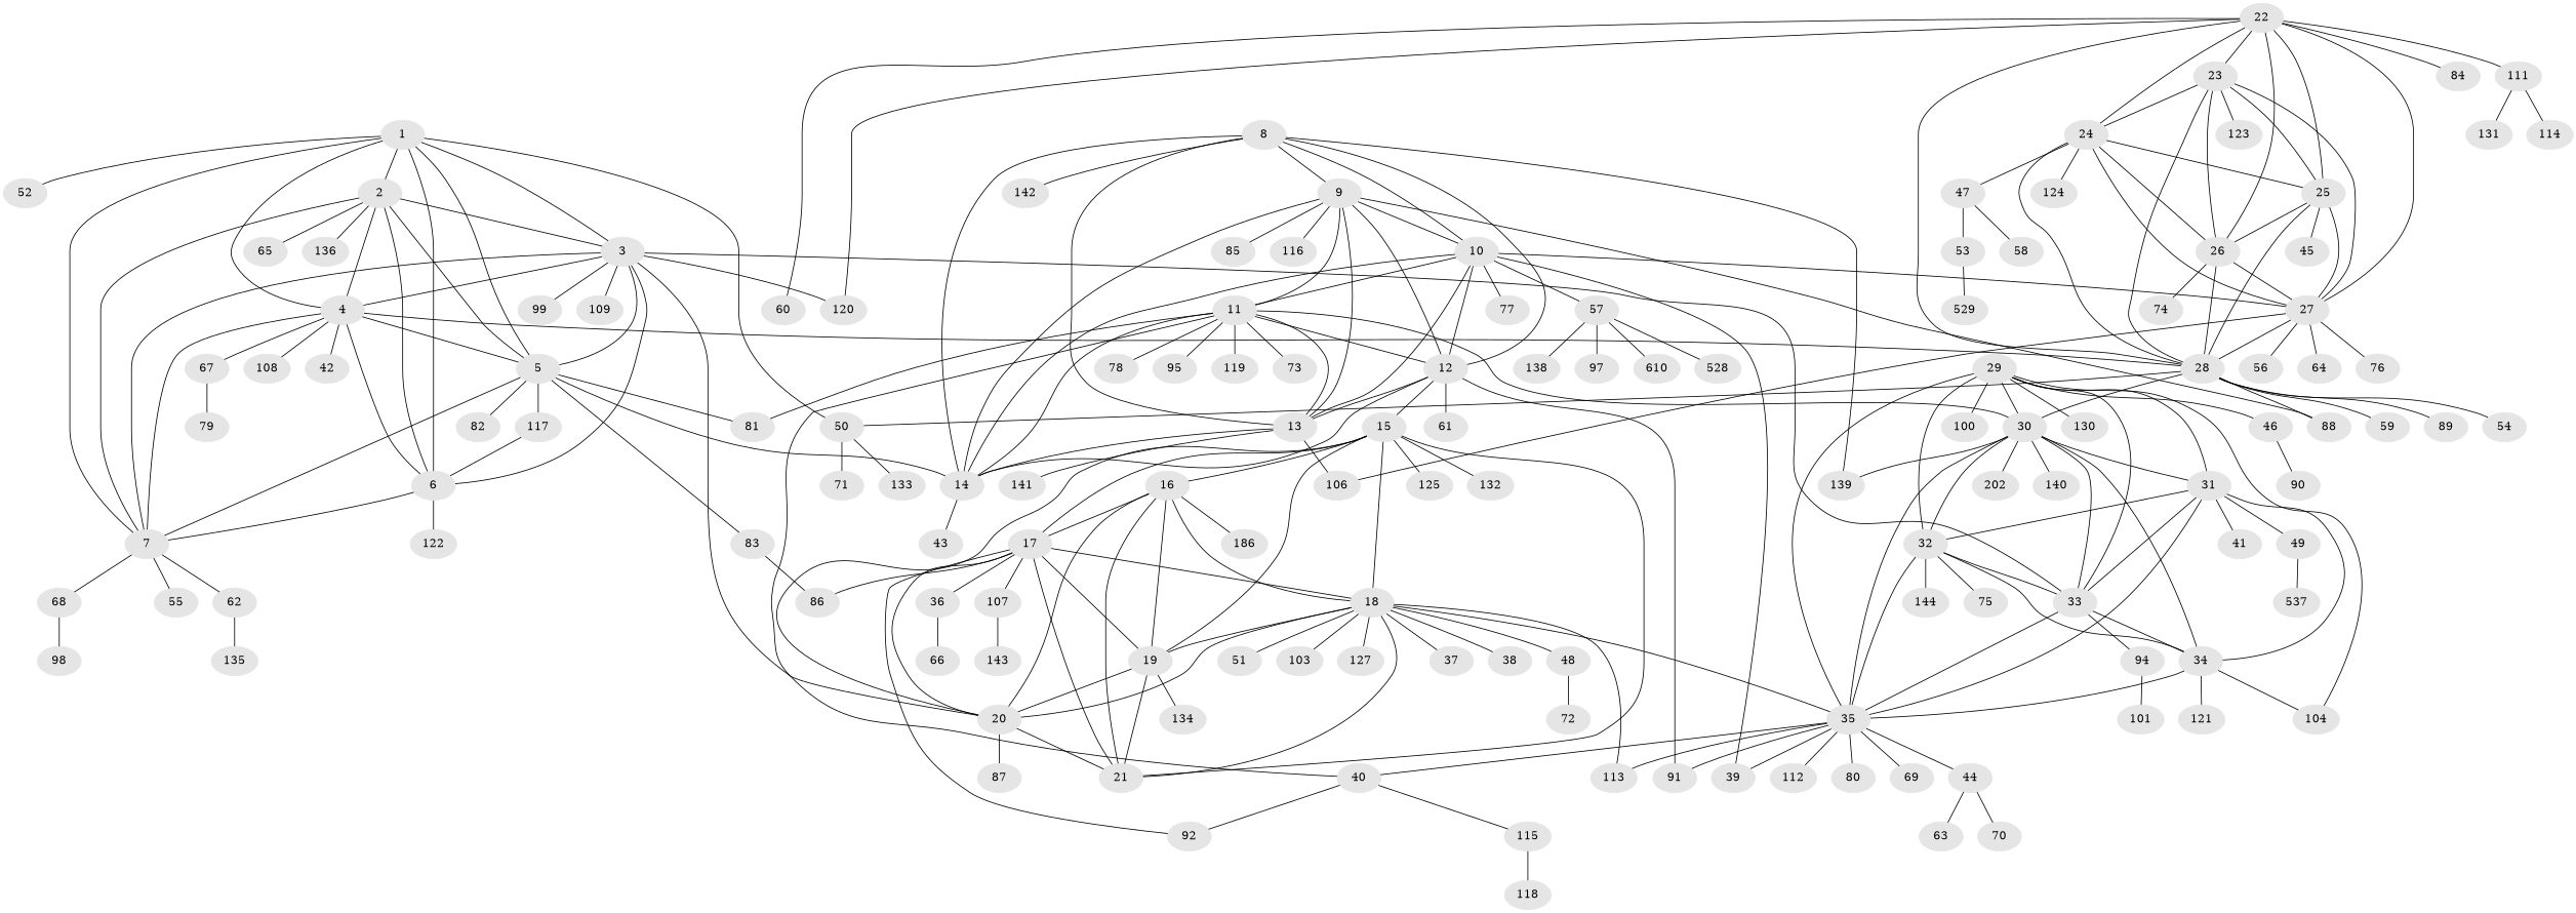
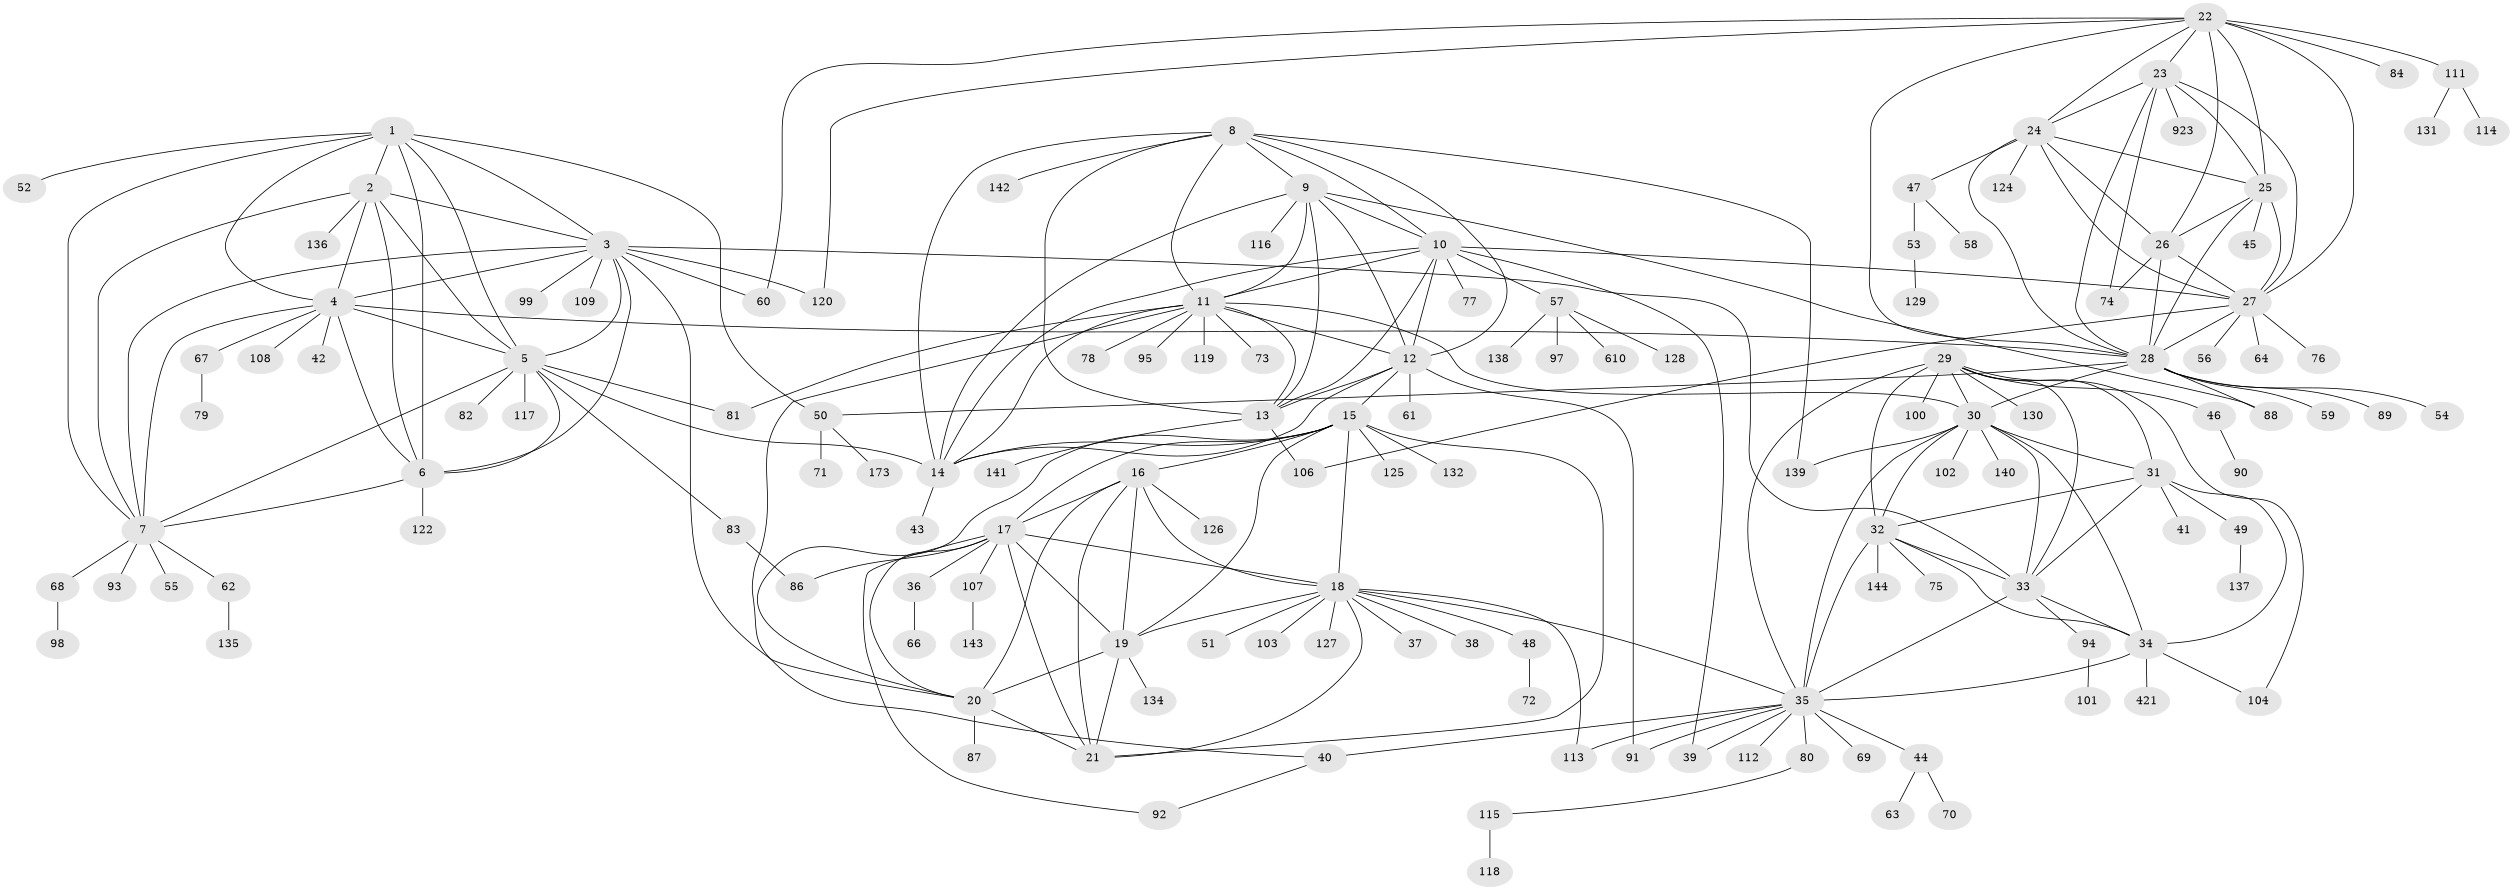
  graph {
    node [color=gray90 style=filled]
    1
    2
    3
    4
    5
    6
    7
    50
    52
-   65
    136
    20
    33
    60
    99
    109
    120
    28
    42
    67
    108
    14
    81
    82
    83
    117
    122
    55
    62
    68
+   93
    71
-   133
+   133 [label=173]
    21
    87
    35
    34
    94
    88
    30
    54
    59
    89
    79
    43
    86
    135
    98
    8
    9
    10
    11
    12
    13
    139
    142
-   85
    116
    27
    39
    57
    77
    40
    73
    78
    95
    119
    15
    61
    91
    106
    141
    56
    64
    76
    97
    n77 [label=610]
-   128 [label=528]
+   128
    138
    31
    32
-   102 [label=202]
+   102
    140
    92
    115
    16
    17
    18
    19
    125
    132
-   126 [label=186]
+   126
    36
    107
    37
    38
    48
    51
    103
    113
    127
    134
    22
    23
    24
    25
    26
    84
    111
    66
    143
    44
    69
    80
    112
    72
-   123
+   123 [label=923]
    47
    124
    45
    74
    114
    131
    53
    58
    29
    46
    100
    130
    104
    41
    49
    75
    144
-   121
+   121 [label=421]
    90
-   137 [label=537]
+   137
    101
    63
    70
    118
-   129 [label=529]
+   129
    1 -- 2
    1 -- 3
    1 -- 4
    1 -- 5
    1 -- 6
    1 -- 7
    1 -- 50
    1 -- 52
    2 -- 3
    2 -- 4
    2 -- 5
    2 -- 6
    2 -- 7
-   2 -- 65
    2 -- 136
    3 -- 4
    3 -- 5
    3 -- 6
    3 -- 7
    3 -- 20
    3 -- 33
+   3 -- 60
    3 -- 99
    3 -- 109
    3 -- 120
    4 -- 5
    4 -- 6
    4 -- 7
    4 -- 28
    4 -- 42
    4 -- 67
    4 -- 108
-   117 -- 6
+   5 -- 6
    5 -- 7
    5 -- 14
    5 -- 81
    5 -- 82
    5 -- 83
    5 -- 117
    6 -- 7
    6 -- 122
    7 -- 55
    7 -- 62
    7 -- 68
+   7 -- 93
    50 -- 71
    50 -- 133
    20 -- 21
    20 -- 87
    33 -- 35
    33 -- 34
    33 -- 94
    28 -- 50
    28 -- 88
    28 -- 30
    28 -- 54
    28 -- 59
    28 -- 89
    67 -- 79
    14 -- 43
    83 -- 86
    62 -- 135
    68 -- 98
    35 -- 39
    35 -- 40
    35 -- 91
    35 -- 113
    35 -- 44
    35 -- 69
    35 -- 80
    35 -- 112
    34 -- 35
    34 -- 104
    34 -- 121
    94 -- 101
    30 -- 33
    30 -- 35
    30 -- 34
    30 -- 139
    30 -- 31
    30 -- 32
    30 -- 102
    30 -- 140
    8 -- 14
    8 -- 9
    8 -- 10
+   8 -- 11
    8 -- 12
    8 -- 13
    8 -- 139
    8 -- 142
    9 -- 14
    9 -- 88
    9 -- 10
    9 -- 11
    9 -- 12
    9 -- 13
-   9 -- 85
    9 -- 116
    10 -- 14
    10 -- 11
    10 -- 12
    10 -- 13
    10 -- 27
    10 -- 39
    10 -- 57
    10 -- 77
    11 -- 14
    11 -- 81
    11 -- 30
    11 -- 12
    11 -- 13
    11 -- 40
    11 -- 73
    11 -- 78
    11 -- 95
    11 -- 119
    12 -- 14
    12 -- 13
    12 -- 15
    12 -- 61
    12 -- 91
-   13 -- 14
+   15 -- 14
    13 -- 106
    13 -- 141
    27 -- 28
    27 -- 106
    27 -- 56
    27 -- 64
    27 -- 76
    57 -- 97
    57 -- n77
    57 -- 128
    57 -- 138
    40 -- 92
-   40 -- 115
+   80 -- 115
    15 -- 20
    15 -- 21
    15 -- 16
    15 -- 17
    15 -- 18
    15 -- 19
    15 -- 125
    15 -- 132
    31 -- 33
-   31 -- 35
    31 -- 34
    31 -- 32
    31 -- 41
    31 -- 49
    32 -- 33
    32 -- 35
    32 -- 34
    32 -- 75
    32 -- 144
    115 -- 118
    16 -- 20
    16 -- 21
    16 -- 17
    16 -- 18
    16 -- 19
    16 -- 126
    17 -- 20
    17 -- 21
    17 -- 86
    17 -- 92
    17 -- 18
    17 -- 19
    17 -- 36
    17 -- 107
-   18 -- 20
    18 -- 21
    18 -- 35
    18 -- 19
    18 -- 37
    18 -- 38
    18 -- 48
    18 -- 51
    18 -- 103
    18 -- 113
    18 -- 127
    19 -- 20
    19 -- 21
    19 -- 134
    36 -- 66
    107 -- 143
    48 -- 72
    22 -- 60
    22 -- 120
    22 -- 28
    22 -- 27
    22 -- 23
    22 -- 24
    22 -- 25
    22 -- 26
    22 -- 84
    22 -- 111
    23 -- 28
    23 -- 27
    23 -- 24
    23 -- 25
-   23 -- 26
+   23 -- 74
    23 -- 123
    24 -- 28
    24 -- 27
    24 -- 25
    24 -- 26
    24 -- 47
    24 -- 124
    25 -- 28
    25 -- 27
    25 -- 26
    25 -- 45
    26 -- 28
    26 -- 27
    26 -- 74
    111 -- 114
    111 -- 131
    44 -- 63
    44 -- 70
    47 -- 53
    47 -- 58
    53 -- 129
    29 -- 33
    29 -- 35
    29 -- 30
    29 -- 31
    29 -- 32
    29 -- 46
    29 -- 100
    29 -- 130
    29 -- 104
    46 -- 90
    49 -- 137
  }
